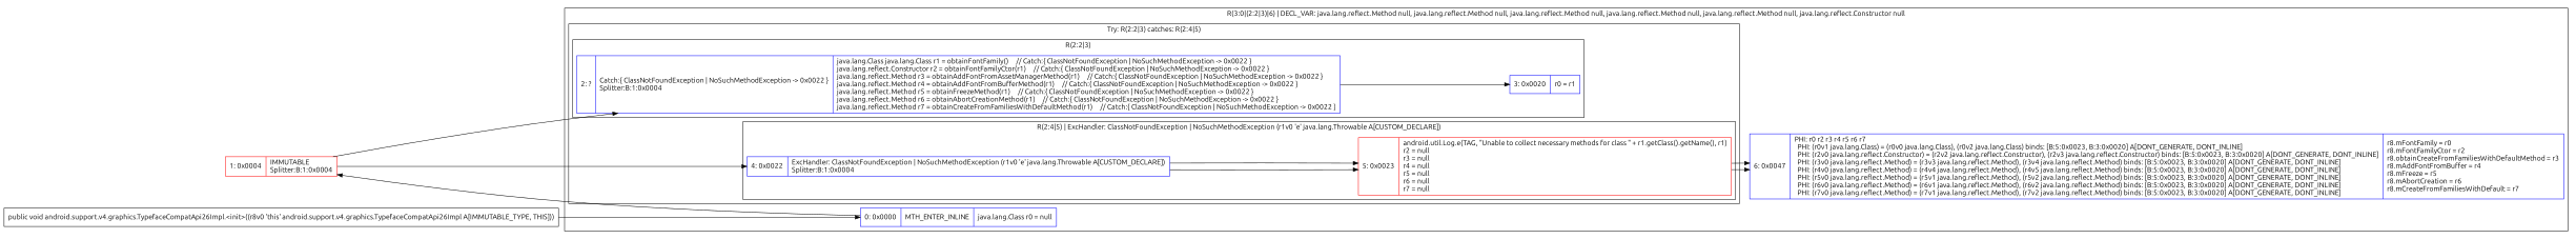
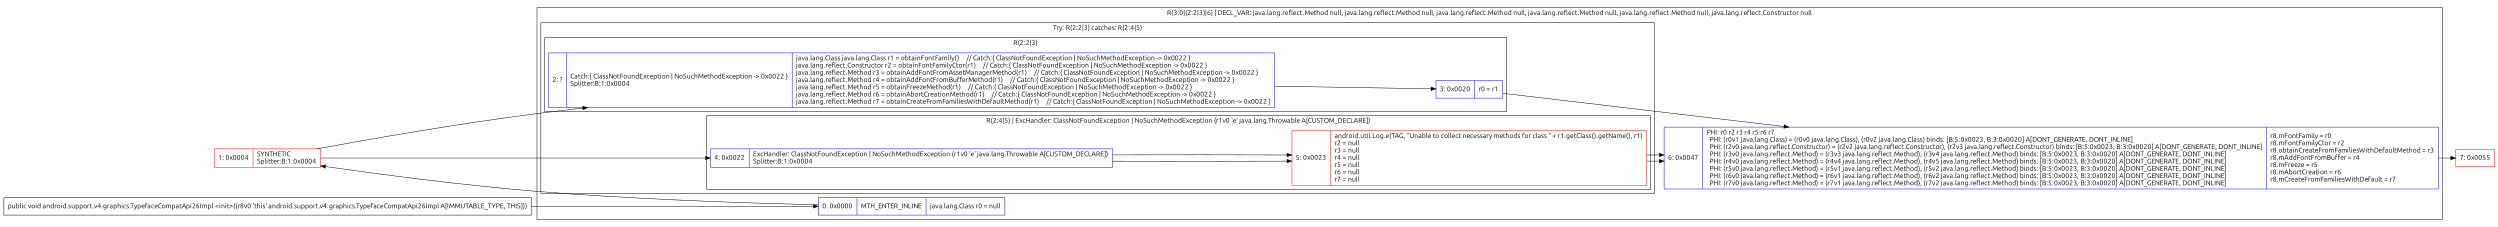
  digraph {
    fontname=Ubuntu
    rankdir=LR
    node [color=blue fontname=Ubuntu shape=record]
    edge [fontname=Ubuntu]
    n1 [label="{2\:\ ?|Catch:\{ ClassNotFoundException \| NoSuchMethodException \-\> 0x0022 \}\lSplitter:B:1:0x0004\l|java.lang.Class java.lang.Class r1 = obtainFontFamily()     \/\/ Catch:\{ ClassNotFoundException \| NoSuchMethodException \-\> 0x0022 \}\ljava.lang.reflect.Constructor r2 = obtainFontFamilyCtor(r1)     \/\/ Catch:\{ ClassNotFoundException \| NoSuchMethodException \-\> 0x0022 \}\ljava.lang.reflect.Method r3 = obtainAddFontFromAssetManagerMethod(r1)     \/\/ Catch:\{ ClassNotFoundException \| NoSuchMethodException \-\> 0x0022 \}\ljava.lang.reflect.Method r4 = obtainAddFontFromBufferMethod(r1)     \/\/ Catch:\{ ClassNotFoundException \| NoSuchMethodException \-\> 0x0022 \}\ljava.lang.reflect.Method r5 = obtainFreezeMethod(r1)     \/\/ Catch:\{ ClassNotFoundException \| NoSuchMethodException \-\> 0x0022 \}\ljava.lang.reflect.Method r6 = obtainAbortCreationMethod(r1)     \/\/ Catch:\{ ClassNotFoundException \| NoSuchMethodException \-\> 0x0022 \}\ljava.lang.reflect.Method r7 = obtainCreateFromFamiliesWithDefaultMethod(r1)     \/\/ Catch:\{ ClassNotFoundException \| NoSuchMethodException \-\> 0x0022 \}\l}"]
    n2 [label="{3\:\ 0x0020|r0 = r1\l}"]
    n3 [label="{4\:\ 0x0022|ExcHandler: ClassNotFoundException \| NoSuchMethodException (r1v0 'e' java.lang.Throwable A[CUSTOM_DECLARE])\lSplitter:B:1:0x0004\l}"]
    n4 [color=red label="{5\:\ 0x0023|android.util.Log.e(TAG, \"Unable to collect necessary methods for class \" + r1.getClass().getName(), r1)\lr2 = null\lr3 = null\lr4 = null\lr5 = null\lr6 = null\lr7 = null\l}"]
    n5 [label="{0\:\ 0x0000|MTH_ENTER_INLINE\l|java.lang.Class r0 = null\l}"]
    n6 [label="{6\:\ 0x0047|PHI: r0 r2 r3 r4 r5 r6 r7 \l  PHI: (r0v1 java.lang.Class) = (r0v0 java.lang.Class), (r0v2 java.lang.Class) binds: [B:5:0x0023, B:3:0x0020] A[DONT_GENERATE, DONT_INLINE]\l  PHI: (r2v0 java.lang.reflect.Constructor) = (r2v2 java.lang.reflect.Constructor), (r2v3 java.lang.reflect.Constructor) binds: [B:5:0x0023, B:3:0x0020] A[DONT_GENERATE, DONT_INLINE]\l  PHI: (r3v0 java.lang.reflect.Method) = (r3v3 java.lang.reflect.Method), (r3v4 java.lang.reflect.Method) binds: [B:5:0x0023, B:3:0x0020] A[DONT_GENERATE, DONT_INLINE]\l  PHI: (r4v0 java.lang.reflect.Method) = (r4v4 java.lang.reflect.Method), (r4v5 java.lang.reflect.Method) binds: [B:5:0x0023, B:3:0x0020] A[DONT_GENERATE, DONT_INLINE]\l  PHI: (r5v0 java.lang.reflect.Method) = (r5v1 java.lang.reflect.Method), (r5v2 java.lang.reflect.Method) binds: [B:5:0x0023, B:3:0x0020] A[DONT_GENERATE, DONT_INLINE]\l  PHI: (r6v0 java.lang.reflect.Method) = (r6v1 java.lang.reflect.Method), (r6v2 java.lang.reflect.Method) binds: [B:5:0x0023, B:3:0x0020] A[DONT_GENERATE, DONT_INLINE]\l  PHI: (r7v0 java.lang.reflect.Method) = (r7v1 java.lang.reflect.Method), (r7v2 java.lang.reflect.Method) binds: [B:5:0x0023, B:3:0x0020] A[DONT_GENERATE, DONT_INLINE]\l|r8.mFontFamily = r0\lr8.mFontFamilyCtor = r2\lr8.obtainCreateFromFamiliesWithDefaultMethod = r3\lr8.mAddFontFromBuffer = r4\lr8.mFreeze = r5\lr8.mAbortCreation = r6\lr8.mCreateFromFamiliesWithDefault = r7\l}"]
-   n7 [color=red label="{1\:\ 0x0004|IMMUTABLE\lSplitter:B:1:0x0004\l}"]
+   n7 [color=red label="{1\:\ 0x0004|SYNTHETIC\lSplitter:B:1:0x0004\l}"]
+   n8 [color=red label="{7\:\ 0x0055}"]
    n9 [label="{public void android.support.v4.graphics.TypefaceCompatApi26Impl.\<init\>((r8v0 'this' android.support.v4.graphics.TypefaceCompatApi26Impl A[IMMUTABLE_TYPE, THIS])) }" color=""]
    subgraph cluster_1 {
      label="R(3:0|(2:2|3)|6) | DECL_VAR: java.lang.reflect.Method null, java.lang.reflect.Method null, java.lang.reflect.Method null, java.lang.reflect.Method null, java.lang.reflect.Method null, java.lang.reflect.Constructor null\l"
      n5
      n6
      subgraph cluster_2 {
        label="Try: R(2:2|3) catches: R(2:4|5)"
        subgraph cluster_3 {
          label="R(2:2|3)"
          n1
          n2
        }
        subgraph cluster_4 {
          label="R(2:4|5) | ExcHandler: ClassNotFoundException \| NoSuchMethodException (r1v0 'e' java.lang.Throwable A[CUSTOM_DECLARE])\l"
          n3
          n4
        }
      }
    }
    subgraph cluster_5 {
      label="R(2:4|5) | ExcHandler: ClassNotFoundException \| NoSuchMethodException (r1v0 'e' java.lang.Throwable A[CUSTOM_DECLARE])\l"
    }
    n1 -> n2
+   n2 -> n6
    n3 -> n4
    n3 -> n4
    n4 -> n6
    n4 -> n6
    n5 -> n7
+   n6 -> n8
    n7 -> n1
    n7 -> n3
    n9 -> n5
  }
